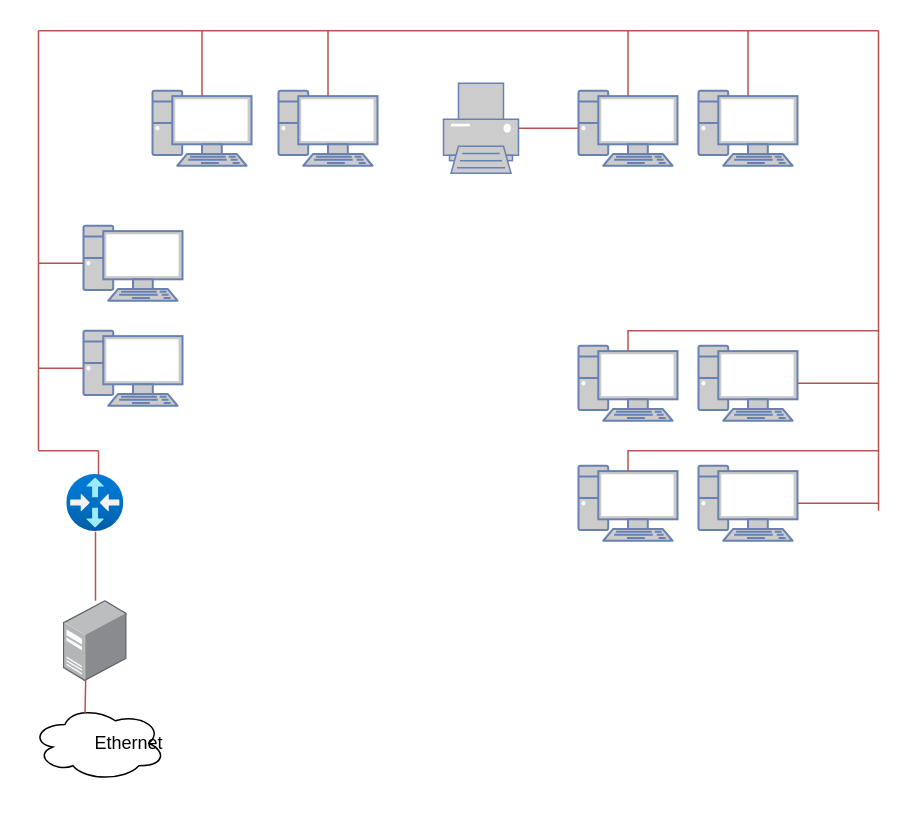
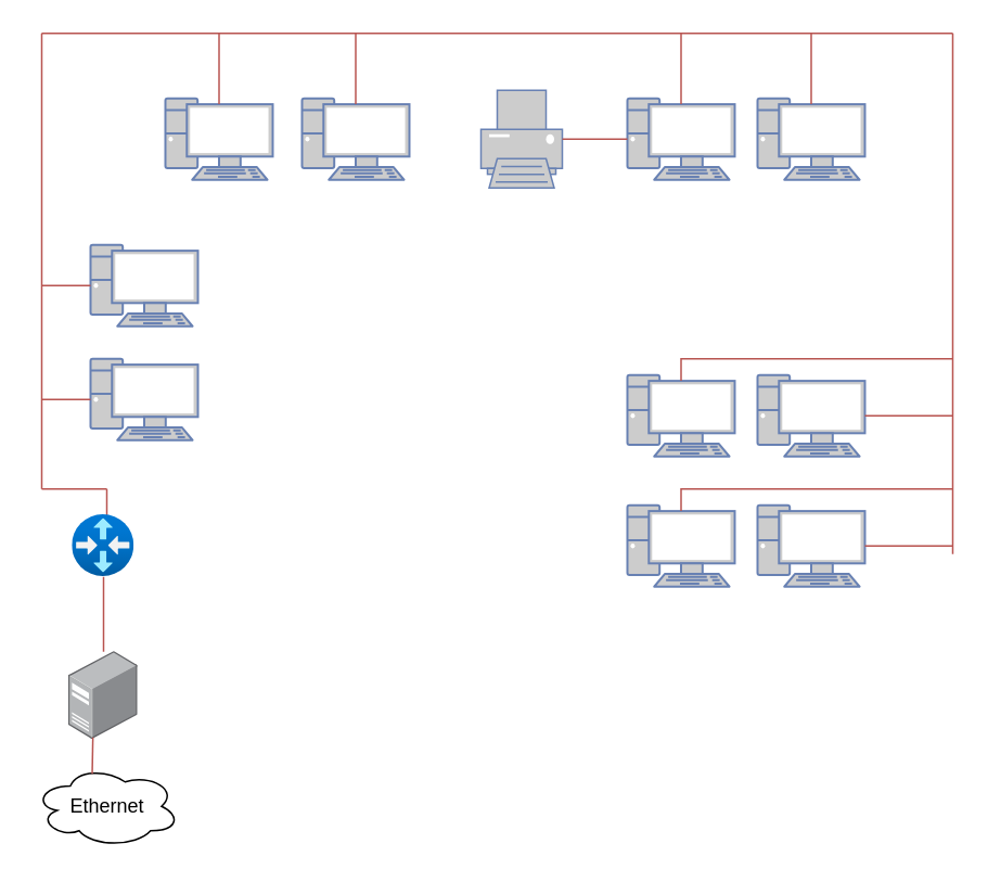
  <mxCell id="0" />
  <mxCell id="1" parent="0" />
  <mxCell id="2" value="" style="fontColor=#0066CC;verticalAlign=top;verticalLabelPosition=bottom;labelPosition=center;align=center;html=1;outlineConnect=0;fillColor=#CCCCCC;strokeColor=#6881B3;gradientColor=none;gradientDirection=north;strokeWidth=2;shape=mxgraph.networks.pc;" vertex="1" parent="1"><mxGeometry x="385" y="310" width="66" height="50" as="geometry" /></mxCell>
  <mxCell id="3" value="" style="fontColor=#0066CC;verticalAlign=top;verticalLabelPosition=bottom;labelPosition=center;align=center;html=1;outlineConnect=0;fillColor=#CCCCCC;strokeColor=#6881B3;gradientColor=none;gradientDirection=north;strokeWidth=2;shape=mxgraph.networks.pc;" vertex="1" parent="1"><mxGeometry x="465" y="310" width="66" height="50" as="geometry" /></mxCell>
  <mxCell id="4" value="" style="fontColor=#0066CC;verticalAlign=top;verticalLabelPosition=bottom;labelPosition=center;align=center;html=1;outlineConnect=0;fillColor=#CCCCCC;strokeColor=#6881B3;gradientColor=none;gradientDirection=north;strokeWidth=2;shape=mxgraph.networks.pc;" vertex="1" parent="1"><mxGeometry x="385" y="230" width="66" height="50" as="geometry" /></mxCell>
  <mxCell id="5" value="" style="fontColor=#0066CC;verticalAlign=top;verticalLabelPosition=bottom;labelPosition=center;align=center;html=1;outlineConnect=0;fillColor=#CCCCCC;strokeColor=#6881B3;gradientColor=none;gradientDirection=north;strokeWidth=2;shape=mxgraph.networks.pc;" vertex="1" parent="1"><mxGeometry x="465" y="230" width="66" height="50" as="geometry" /></mxCell>
  <mxCell id="6" value="" style="fontColor=#0066CC;verticalAlign=top;verticalLabelPosition=bottom;labelPosition=center;align=center;html=1;outlineConnect=0;fillColor=#CCCCCC;strokeColor=#6881B3;gradientColor=none;gradientDirection=north;strokeWidth=2;shape=mxgraph.networks.pc;rotation=0;" vertex="1" parent="1"><mxGeometry x="465" y="60" width="66" height="50" as="geometry" /></mxCell>
  <mxCell id="7" value="" style="fontColor=#0066CC;verticalAlign=top;verticalLabelPosition=bottom;labelPosition=center;align=center;html=1;outlineConnect=0;fillColor=#CCCCCC;strokeColor=#6881B3;gradientColor=none;gradientDirection=north;strokeWidth=2;shape=mxgraph.networks.pc;rotation=0;" vertex="1" parent="1"><mxGeometry x="385" y="60" width="66" height="50" as="geometry" /></mxCell>
  <mxCell id="8" value="" style="fontColor=#0066CC;verticalAlign=top;verticalLabelPosition=bottom;labelPosition=center;align=center;html=1;outlineConnect=0;fillColor=#CCCCCC;strokeColor=#6881B3;gradientColor=none;gradientDirection=north;strokeWidth=2;shape=mxgraph.networks.pc;rotation=0;" vertex="1" parent="1"><mxGeometry x="185" y="60" width="66" height="50" as="geometry" /></mxCell>
  <mxCell id="9" value="" style="fontColor=#0066CC;verticalAlign=top;verticalLabelPosition=bottom;labelPosition=center;align=center;html=1;outlineConnect=0;fillColor=#CCCCCC;strokeColor=#6881B3;gradientColor=none;gradientDirection=north;strokeWidth=2;shape=mxgraph.networks.pc;rotation=0;" vertex="1" parent="1"><mxGeometry x="101" y="60" width="66" height="50" as="geometry" /></mxCell>
  <mxCell id="10" value="" style="fontColor=#0066CC;verticalAlign=top;verticalLabelPosition=bottom;labelPosition=center;align=center;html=1;outlineConnect=0;fillColor=#CCCCCC;strokeColor=#6881B3;gradientColor=none;gradientDirection=north;strokeWidth=2;shape=mxgraph.networks.pc;rotation=0;" vertex="1" parent="1"><mxGeometry x="55" y="150" width="66" height="50" as="geometry" /></mxCell>
  <mxCell id="11" value="" style="fontColor=#0066CC;verticalAlign=top;verticalLabelPosition=bottom;labelPosition=center;align=center;html=1;outlineConnect=0;fillColor=#CCCCCC;strokeColor=#6881B3;gradientColor=none;gradientDirection=north;strokeWidth=2;shape=mxgraph.networks.pc;rotation=0;" vertex="1" parent="1"><mxGeometry x="55" y="220" width="66" height="50" as="geometry" /></mxCell>
  <mxCell id="12" value="" style="fontColor=#0066CC;verticalAlign=top;verticalLabelPosition=bottom;labelPosition=center;align=center;html=1;outlineConnect=0;fillColor=#CCCCCC;strokeColor=#6881B3;gradientColor=none;gradientDirection=north;strokeWidth=2;shape=mxgraph.networks.printer;" vertex="1" parent="1"><mxGeometry x="295" y="55" width="50" height="60" as="geometry" /></mxCell>
  <mxCell id="13" value="" style="image;points=[];aspect=fixed;html=1;align=center;shadow=0;dashed=0;image=img/lib/allied_telesis/computer_and_terminals/Server_Desktop.svg;" vertex="1" parent="1"><mxGeometry x="41.7" y="400" width="42.6" height="54" as="geometry" /></mxCell>
  <mxCell id="14" value="" style="ellipse;shape=cloud;whiteSpace=wrap;html=1;" vertex="1" parent="1"><mxGeometry x="20.15" y="470" width="89.7" height="50" as="geometry" /></mxCell>
  <mxCell id="15" value="" style="endArrow=none;html=1;rounded=0;exitX=1;exitY=0.5;exitDx=0;exitDy=0;exitPerimeter=0;fillColor=#f8cecc;strokeColor=#b85450;" edge="1" parent="1" source="3"><mxGeometry width="50" height="50" relative="1" as="geometry"><mxPoint x="585" y="340" as="sourcePoint" /><mxPoint x="585" y="335" as="targetPoint" /></mxGeometry></mxCell>
  <mxCell id="16" value="" style="endArrow=none;html=1;rounded=0;exitX=0.5;exitY=0.07;exitDx=0;exitDy=0;exitPerimeter=0;fillColor=#f8cecc;strokeColor=#b85450;" edge="1" parent="1" source="2"><mxGeometry width="50" height="50" relative="1" as="geometry"><mxPoint x="541" y="345" as="sourcePoint" /><mxPoint x="585" y="300" as="targetPoint" /><Array as="points"><mxPoint x="418" y="300" /></Array></mxGeometry></mxCell>
  <mxCell id="17" value="" style="endArrow=none;html=1;rounded=0;exitX=1;exitY=0.5;exitDx=0;exitDy=0;exitPerimeter=0;fillColor=#f8cecc;strokeColor=#b85450;" edge="1" parent="1" source="5"><mxGeometry width="50" height="50" relative="1" as="geometry"><mxPoint x="635" y="260" as="sourcePoint" /><mxPoint x="585" y="255" as="targetPoint" /></mxGeometry></mxCell>
  <mxCell id="18" value="" style="endArrow=none;html=1;rounded=0;exitX=0.5;exitY=0.07;exitDx=0;exitDy=0;exitPerimeter=0;fillColor=#f8cecc;strokeColor=#b85450;" edge="1" parent="1" source="4"><mxGeometry width="50" height="50" relative="1" as="geometry"><mxPoint x="455" y="230" as="sourcePoint" /><mxPoint x="585" y="220" as="targetPoint" /><Array as="points"><mxPoint x="418" y="220" /></Array></mxGeometry></mxCell>
  <mxCell id="19" value="" style="endArrow=none;html=1;rounded=0;fillColor=#f8cecc;strokeColor=#b85450;" edge="1" parent="1"><mxGeometry width="50" height="50" relative="1" as="geometry"><mxPoint x="585" y="340" as="sourcePoint" /><mxPoint x="585" y="20" as="targetPoint" /></mxGeometry></mxCell>
  <mxCell id="20" value="" style="endArrow=none;html=1;rounded=0;fillColor=#f8cecc;strokeColor=#b85450;" edge="1" parent="1"><mxGeometry width="50" height="50" relative="1" as="geometry"><mxPoint x="25" y="20" as="sourcePoint" /><mxPoint x="585" y="20" as="targetPoint" /></mxGeometry></mxCell>
  <mxCell id="21" value="" style="endArrow=none;html=1;rounded=0;fillColor=#f8cecc;strokeColor=#b85450;" edge="1" parent="1"><mxGeometry width="50" height="50" relative="1" as="geometry"><mxPoint x="25" y="20" as="sourcePoint" /><mxPoint x="25" y="300" as="targetPoint" /></mxGeometry></mxCell>
  <mxCell id="22" value="" style="endArrow=none;html=1;rounded=0;exitX=0.5;exitY=0.07;exitDx=0;exitDy=0;exitPerimeter=0;fillColor=#f8cecc;strokeColor=#b85450;" edge="1" parent="1" source="6"><mxGeometry width="50" height="50" relative="1" as="geometry"><mxPoint x="645" y="60" as="sourcePoint" /><mxPoint x="498" y="20" as="targetPoint" /></mxGeometry></mxCell>
  <mxCell id="23" value="" style="endArrow=none;html=1;rounded=0;exitX=0.5;exitY=0.07;exitDx=0;exitDy=0;exitPerimeter=0;fillColor=#f8cecc;strokeColor=#b85450;" edge="1" parent="1" source="7"><mxGeometry width="50" height="50" relative="1" as="geometry"><mxPoint x="545" y="80" as="sourcePoint" /><mxPoint x="418" y="20" as="targetPoint" /></mxGeometry></mxCell>
  <mxCell id="24" value="" style="endArrow=none;html=1;rounded=0;exitX=0.5;exitY=0.07;exitDx=0;exitDy=0;exitPerimeter=0;fillColor=#f8cecc;strokeColor=#b85450;" edge="1" parent="1" source="8"><mxGeometry width="50" height="50" relative="1" as="geometry"><mxPoint x="265" y="90" as="sourcePoint" /><mxPoint x="218" y="20" as="targetPoint" /></mxGeometry></mxCell>
  <mxCell id="25" value="" style="endArrow=none;html=1;rounded=0;exitX=0.5;exitY=0.07;exitDx=0;exitDy=0;exitPerimeter=0;fillColor=#f8cecc;strokeColor=#b85450;" edge="1" parent="1" source="9"><mxGeometry width="50" height="50" relative="1" as="geometry"><mxPoint x="165" y="70" as="sourcePoint" /><mxPoint x="134" y="20" as="targetPoint" /></mxGeometry></mxCell>
  <mxCell id="26" value="" style="endArrow=none;html=1;rounded=0;fillColor=#f8cecc;strokeColor=#b85450;" edge="1" parent="1" target="10"><mxGeometry width="50" height="50" relative="1" as="geometry"><mxPoint x="25" y="175" as="sourcePoint" /><mxPoint x="245" y="150" as="targetPoint" /></mxGeometry></mxCell>
  <mxCell id="27" value="" style="endArrow=none;html=1;rounded=0;fillColor=#f8cecc;strokeColor=#b85450;" edge="1" parent="1" target="11"><mxGeometry width="50" height="50" relative="1" as="geometry"><mxPoint x="25" y="245" as="sourcePoint" /><mxPoint x="255" y="220" as="targetPoint" /></mxGeometry></mxCell>
  <mxCell id="28" value="" style="endArrow=none;html=1;rounded=0;fillColor=#f8cecc;strokeColor=#b85450;" edge="1" parent="1"><mxGeometry width="50" height="50" relative="1" as="geometry"><mxPoint x="25" y="300" as="sourcePoint" /><mxPoint x="65" y="300" as="targetPoint" /></mxGeometry></mxCell>
  <mxCell id="29" value="" style="endArrow=none;html=1;rounded=0;fillColor=#f8cecc;strokeColor=#b85450;" edge="1" parent="1"><mxGeometry width="50" height="50" relative="1" as="geometry"><mxPoint x="65" y="300" as="sourcePoint" /><mxPoint x="65" y="320" as="targetPoint" /></mxGeometry></mxCell>
  <mxCell id="30" value="" style="endArrow=none;html=1;rounded=0;fillColor=#f8cecc;strokeColor=#b85450;" edge="1" parent="1" source="31" target="13"><mxGeometry width="50" height="50" relative="1" as="geometry"><mxPoint x="65.3" y="370" as="sourcePoint" /><mxPoint x="245" y="400" as="targetPoint" /></mxGeometry></mxCell>
  <mxCell id="31" value="" style="image;aspect=fixed;html=1;points=[];align=center;fontSize=12;image=img/lib/azure2/networking/Virtual_Router.svg;" vertex="1" parent="1"><mxGeometry x="44" y="316" width="38" height="38" as="geometry" /></mxCell>
  <mxCell id="32" value="" style="endArrow=none;html=1;rounded=0;exitX=0.346;exitY=0.974;exitDx=0;exitDy=0;exitPerimeter=0;entryX=0.4;entryY=0.1;entryDx=0;entryDy=0;entryPerimeter=0;fillColor=#f8cecc;strokeColor=#b85450;" edge="1" parent="1" source="13" target="14"><mxGeometry width="50" height="50" relative="1" as="geometry"><mxPoint x="105" y="510" as="sourcePoint" /><mxPoint x="155" y="460" as="targetPoint" /></mxGeometry></mxCell>
- <mxCell id="33" value="Ethernet" style="text;html=1;strokeColor=none;fillColor=none;align=center;verticalAlign=middle;whiteSpace=wrap;rounded=0;" vertex="1" parent="1"><mxGeometry x="64.5" y="487.5" width="41" height="15" as="geometry" /></mxCell>
+ <mxCell id="33" value="Ethernet" style="text;html=1;strokeColor=none;fillColor=none;align=center;verticalAlign=middle;whiteSpace=wrap;rounded=0;" vertex="1" parent="1"><mxGeometry x="44.5" y="487.5" width="41" height="15" as="geometry" /></mxCell>
  <mxCell id="34" value="" style="endArrow=none;html=1;rounded=0;exitX=1;exitY=0.5;exitDx=0;exitDy=0;exitPerimeter=0;fillColor=#f8cecc;strokeColor=#b85450;" edge="1" parent="1" source="12" target="7"><mxGeometry width="50" height="50" relative="1" as="geometry"><mxPoint x="425" y="190" as="sourcePoint" /><mxPoint x="475" y="140" as="targetPoint" /></mxGeometry></mxCell>
